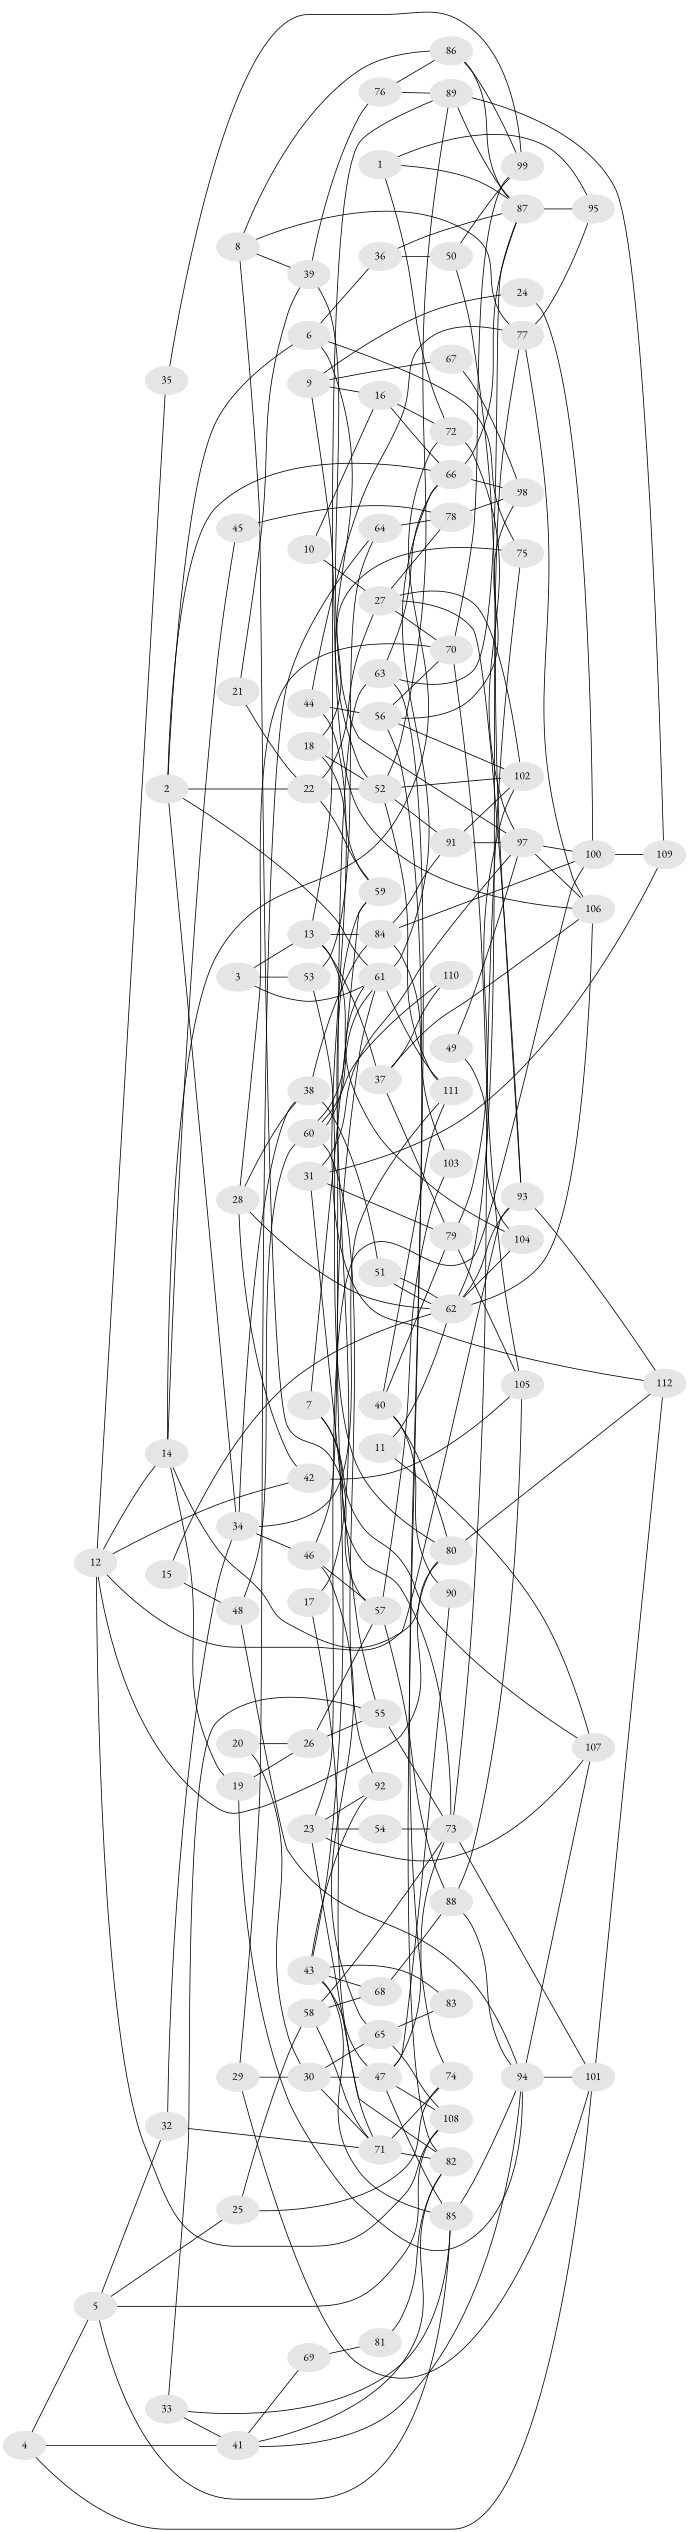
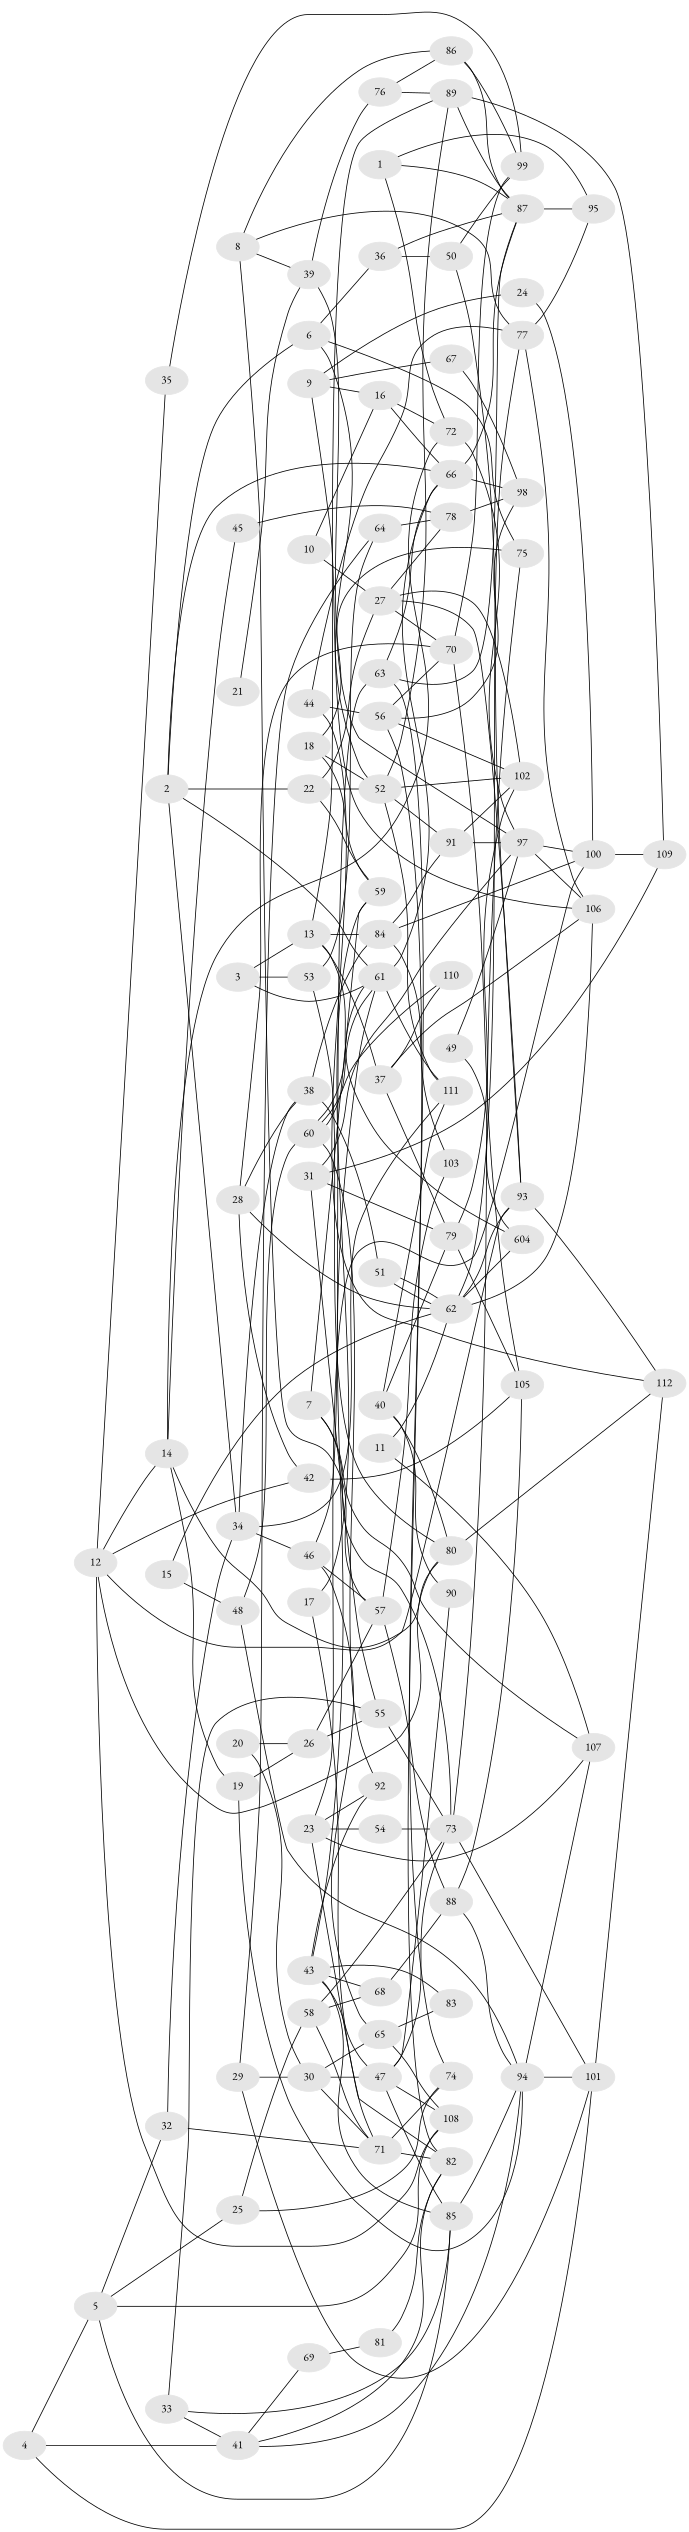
  graph {
    fontname="EB Garamond"
    rankdir=LR
    node [color=gray90 fontname="EB Garamond" style=filled]
    edge [fontname="EB Garamond"]
    1
    72
    87
    95
    97
    2
    6
    22
    34
    61
    66
    36
    52
    75
    59
    27
    38
    46
    111
    98
    3
    13
    53
    37
    84
    89
-   104
+   104 [label=604]
    80
    64
    4
    5
    41
    101
    25
    32
    85
    108
    94
    82
    69
    112
    58
    74
    71
    50
    102
    91
    7
    73
    107
    8
    39
    57
    77
    86
    76
    88
    103
    106
    99
    9
    16
    24
    67
    100
    10
    93
    70
    78
    11
    62
    12
    14
    35
    42
    19
    45
    105
    79
    110
    109
    26
    15
    48
    60
    17
    18
    55
    20
    30
    47
    65
    21
    23
    54
    92
    68
    28
    51
    29
    90
    83
    31
    33
    63
    40
    81
    43
    44
    56
    49
    1 -- 72
    1 -- 87
    1 -- 95
    72 -- 97
    87 -- 95
    97 -- 106
    97 -- 100
    2 -- 6
    2 -- 22
    2 -- 34
    2 -- 61
    2 -- 66
    6 -- 36
    6 -- 52
    6 -- 75
    22 -- 52
    22 -- 59
    22 -- 27
    34 -- 38
    34 -- 46
    34 -- 111
    61 -- 66
    61 -- 111
    66 -- 87
    66 -- 98
    36 -- 87
    36 -- 50
    52 -- 111
    52 -- 89
    52 -- 102
    52 -- 91
    27 -- 102
    27 -- 93
    27 -- 70
    27 -- 78
    38 -- 84
    38 -- 51
    46 -- 57
    46 -- 65
    46 -- 63
    3 -- 61
    3 -- 13
    3 -- 53
    13 -- 37
    13 -- 84
    13 -- 89
    13 -- 104
    53 -- 80
    53 -- 64
    37 -- 106
    37 -- 79
    37 -- 110
    84 -- 91
    84 -- 103
    84 -- 100
    89 -- 87
    89 -- 109
    80 -- 112
    64 -- 78
    4 -- 5
    4 -- 41
    4 -- 101
    5 -- 25
    5 -- 32
    5 -- 85
    5 -- 108
    41 -- 94
    41 -- 82
    41 -- 69
    101 -- 112
    25 -- 58
    25 -- 74
    32 -- 34
    32 -- 71
    85 -- 94
    94 -- 101
    94 -- 107
    69 -- 81
    58 -- 71
    58 -- 73
    58 -- 68
    71 -- 82
    71 -- 74
    50 -- 99
    50 -- 93
    91 -- 97
    91 -- 102
    7 -- 59
    7 -- 73
    7 -- 107
    73 -- 75
    73 -- 101
    8 -- 39
    8 -- 57
    8 -- 77
    8 -- 86
    39 -- 97
    39 -- 76
    57 -- 88
    57 -- 103
    77 -- 95
    77 -- 106
    86 -- 87
    86 -- 99
    76 -- 89
    76 -- 86
    88 -- 94
    88 -- 105
    9 -- 106
    9 -- 16
    9 -- 24
    9 -- 67
    16 -- 72
    16 -- 66
    24 -- 100
    67 -- 98
    100 -- 109
    10 -- 27
    10 -- 16
    93 -- 112
    70 -- 99
    70 -- 105
    78 -- 98
    11 -- 107
    11 -- 62
    62 -- 104
    62 -- 77
    62 -- 106
    62 -- 93
    12 -- 80
    12 -- 108
    12 -- 93
    12 -- 14
    12 -- 35
    12 -- 42
    14 -- 72
    14 -- 80
    14 -- 19
    14 -- 45
    35 -- 99
    42 -- 105
    19 -- 94
    19 -- 26
    45 -- 78
    79 -- 102
    79 -- 105
    26 -- 57
    26 -- 55
    15 -- 62
    15 -- 48
    48 -- 94
    48 -- 60
    60 -- 61
    60 -- 61
    60 -- 110
    60 -- 92
    17 -- 59
    17 -- 71
    18 -- 52
    18 -- 75
    18 -- 59
    55 -- 73
    20 -- 26
    20 -- 30
    30 -- 71
    30 -- 47
    30 -- 65
    47 -- 85
    47 -- 108
    47 -- 73
    47 -- 90
    65 -- 108
    65 -- 83
-   21 -- 22
    21 -- 39
    23 -- 82
    23 -- 107
    23 -- 100
    23 -- 54
    23 -- 92
    54 -- 73
    68 -- 88
    28 -- 38
    28 -- 70
    28 -- 62
    28 -- 42
    51 -- 62
    51 -- 62
    29 -- 64
    29 -- 101
    29 -- 30
    31 -- 97
    31 -- 79
    31 -- 109
    31 -- 55
    33 -- 41
    33 -- 85
    33 -- 55
    63 -- 87
    63 -- 66
    63 -- 82
    40 -- 111
    40 -- 80
    40 -- 79
    40 -- 90
    81 -- 82
    43 -- 61
    43 -- 85
    43 -- 47
    43 -- 92
    43 -- 68
    43 -- 83
    44 -- 112
    44 -- 77
    44 -- 56
    56 -- 98
    56 -- 74
    56 -- 102
    56 -- 70
    49 -- 97
    49 -- 104
  }
